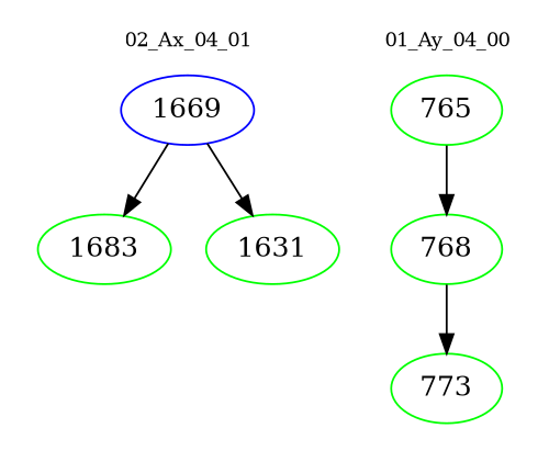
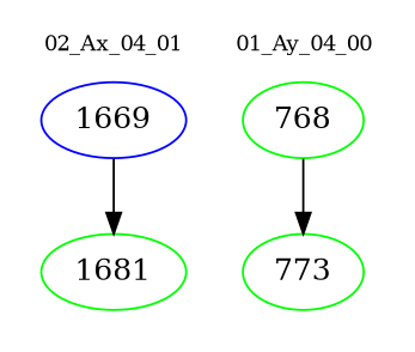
  digraph {
    node [color=green]
    edge [color=black]
-   n1 [label=1683]
+   n1 [label=1681]
    n2 [color=blue label=1669]
-   n3 [label=1631]
-   n4 [label=765]
    n5 [label=768]
    n6 [label=773]
    subgraph cluster_1 {
      color=white
      fontsize=10
      label="02_Ax_04_01"
      n1
      n2
-     n3
    }
    subgraph cluster_2 {
      color=white
      fontsize=10
      label="01_Ay_04_00"
-     n4
      n5
      n6
    }
    n2 -> n1
-   n2 -> n3
-   n4 -> n5
    n5 -> n6
  }
